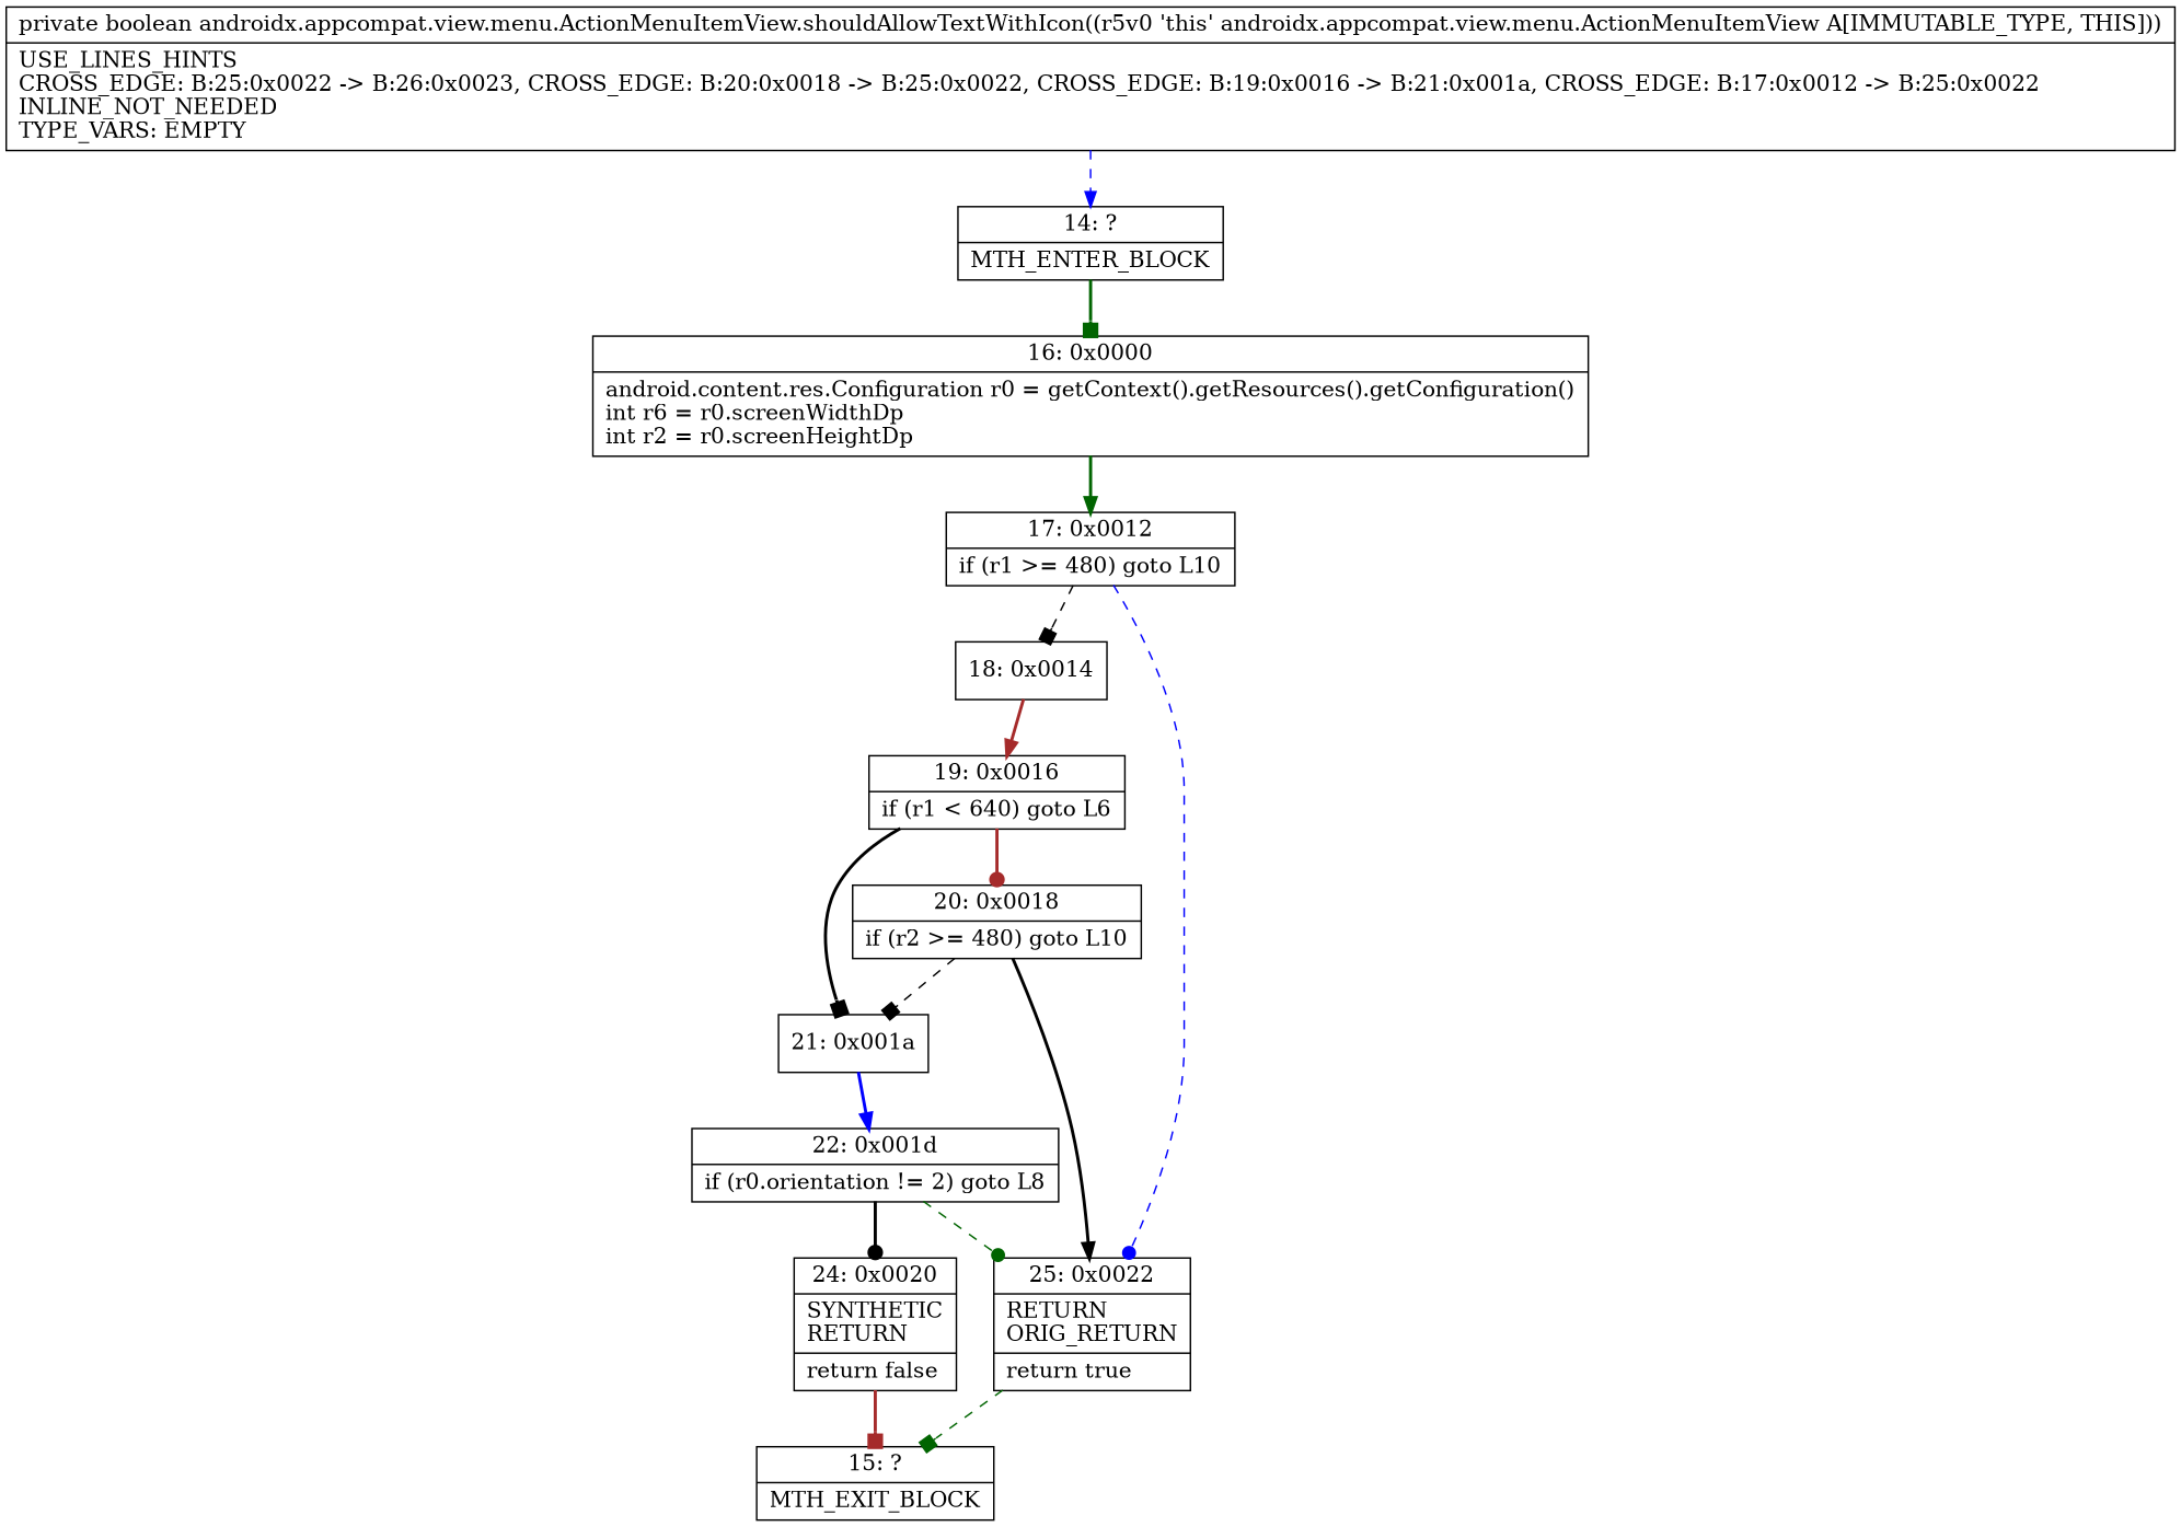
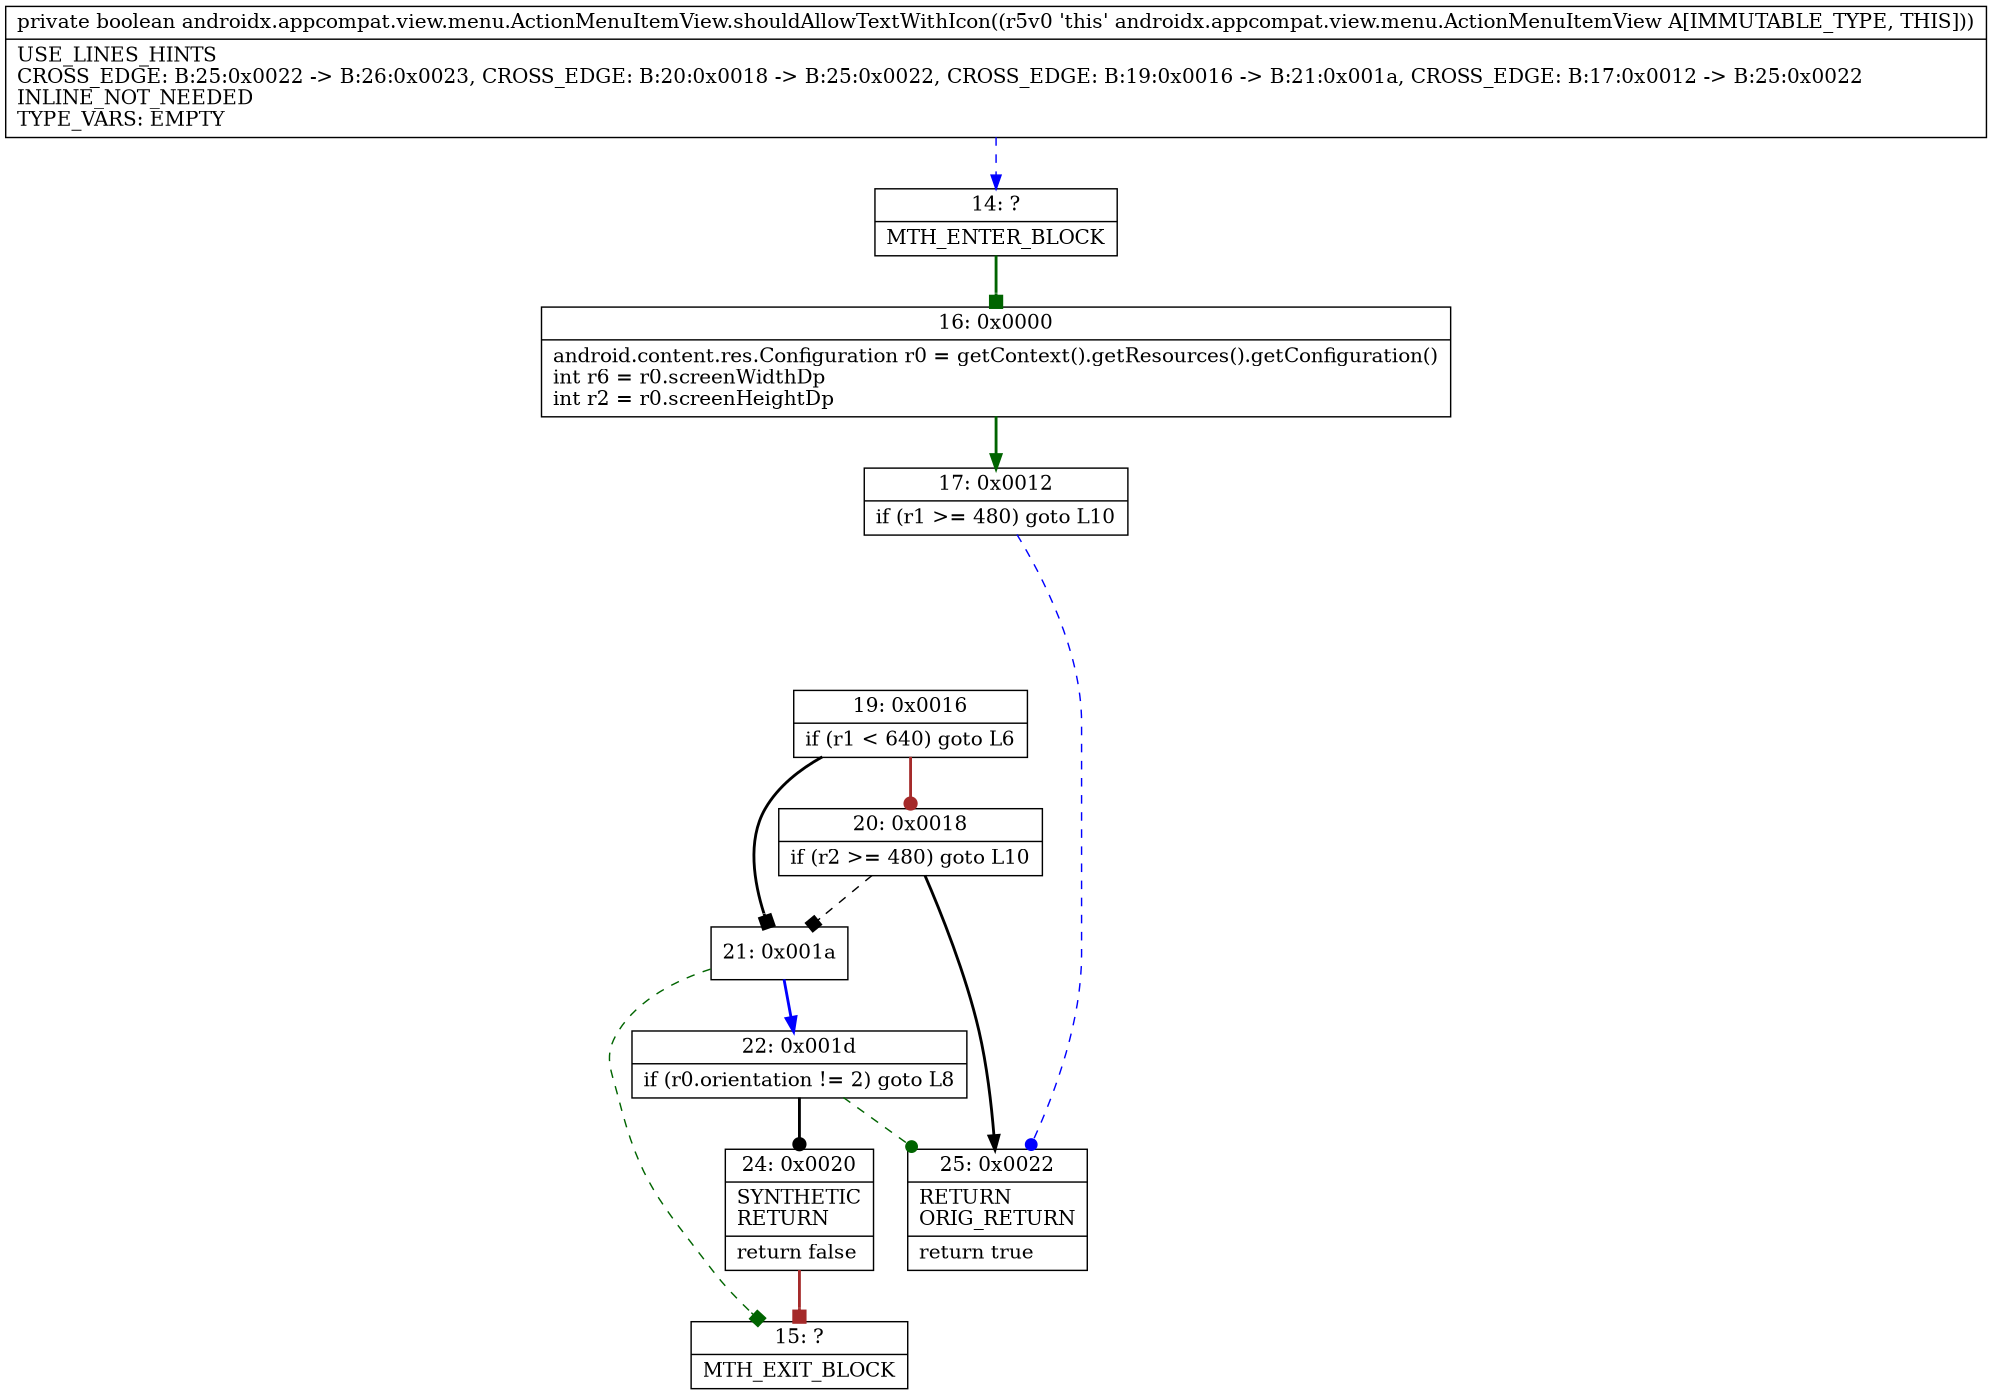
  digraph {
    node [shape=record]
    edge [arrowhead=box color=black style=bold]
    n1 [label="{14\:\ ?|MTH_ENTER_BLOCK\l}"]
    n2 [label="{16\:\ 0x0000|android.content.res.Configuration r0 = getContext().getResources().getConfiguration()\lint r6 = r0.screenWidthDp\lint r2 = r0.screenHeightDp\l}"]
    n3 [label="{17\:\ 0x0012|if (r1 \>= 480) goto L10\l}"]
-   n4 [label="{18\:\ 0x0014}"]
    n5 [label="{25\:\ 0x0022|RETURN\lORIG_RETURN\l|return true\l}"]
    n6 [label="{19\:\ 0x0016|if (r1 \< 640) goto L6\l}"]
    n7 [label="{15\:\ ?|MTH_EXIT_BLOCK\l}"]
    n8 [label="{20\:\ 0x0018|if (r2 \>= 480) goto L10\l}"]
    n9 [label="{21\:\ 0x001a}"]
    n10 [label="{22\:\ 0x001d|if (r0.orientation != 2) goto L8\l}"]
    n11 [label="{24\:\ 0x0020|SYNTHETIC\lRETURN\l|return false\l}"]
    n12 [label="{private boolean androidx.appcompat.view.menu.ActionMenuItemView.shouldAllowTextWithIcon((r5v0 'this' androidx.appcompat.view.menu.ActionMenuItemView A[IMMUTABLE_TYPE, THIS]))  | USE_LINES_HINTS\lCROSS_EDGE: B:25:0x0022 \-\> B:26:0x0023, CROSS_EDGE: B:20:0x0018 \-\> B:25:0x0022, CROSS_EDGE: B:19:0x0016 \-\> B:21:0x001a, CROSS_EDGE: B:17:0x0012 \-\> B:25:0x0022\lINLINE_NOT_NEEDED\lTYPE_VARS: EMPTY\l}"]
    n1 -> n2 [color=darkgreen]
    n2 -> n3 [arrowhead=normal color=darkgreen]
-   n3 -> n4 [style=dashed]
    n3 -> n5 [arrowhead=dot color=blue style=dashed]
-   n4 -> n6 [arrowhead=normal color=brown]
-   n5 -> n7 [color=darkgreen style=dashed]
+   n9 -> n7 [color=darkgreen style=dashed]
    n6 -> n8 [arrowhead=dot color=brown]
    n6 -> n9
    n8 -> n5 [arrowhead=normal]
    n8 -> n9 [style=dashed]
    n9 -> n10 [arrowhead=normal color=blue]
    n10 -> n5 [arrowhead=dot color=darkgreen style=dashed]
    n10 -> n11 [arrowhead=dot]
    n11 -> n7 [color=brown]
    n12 -> n1 [arrowhead=normal color=blue style=dashed]
  }
